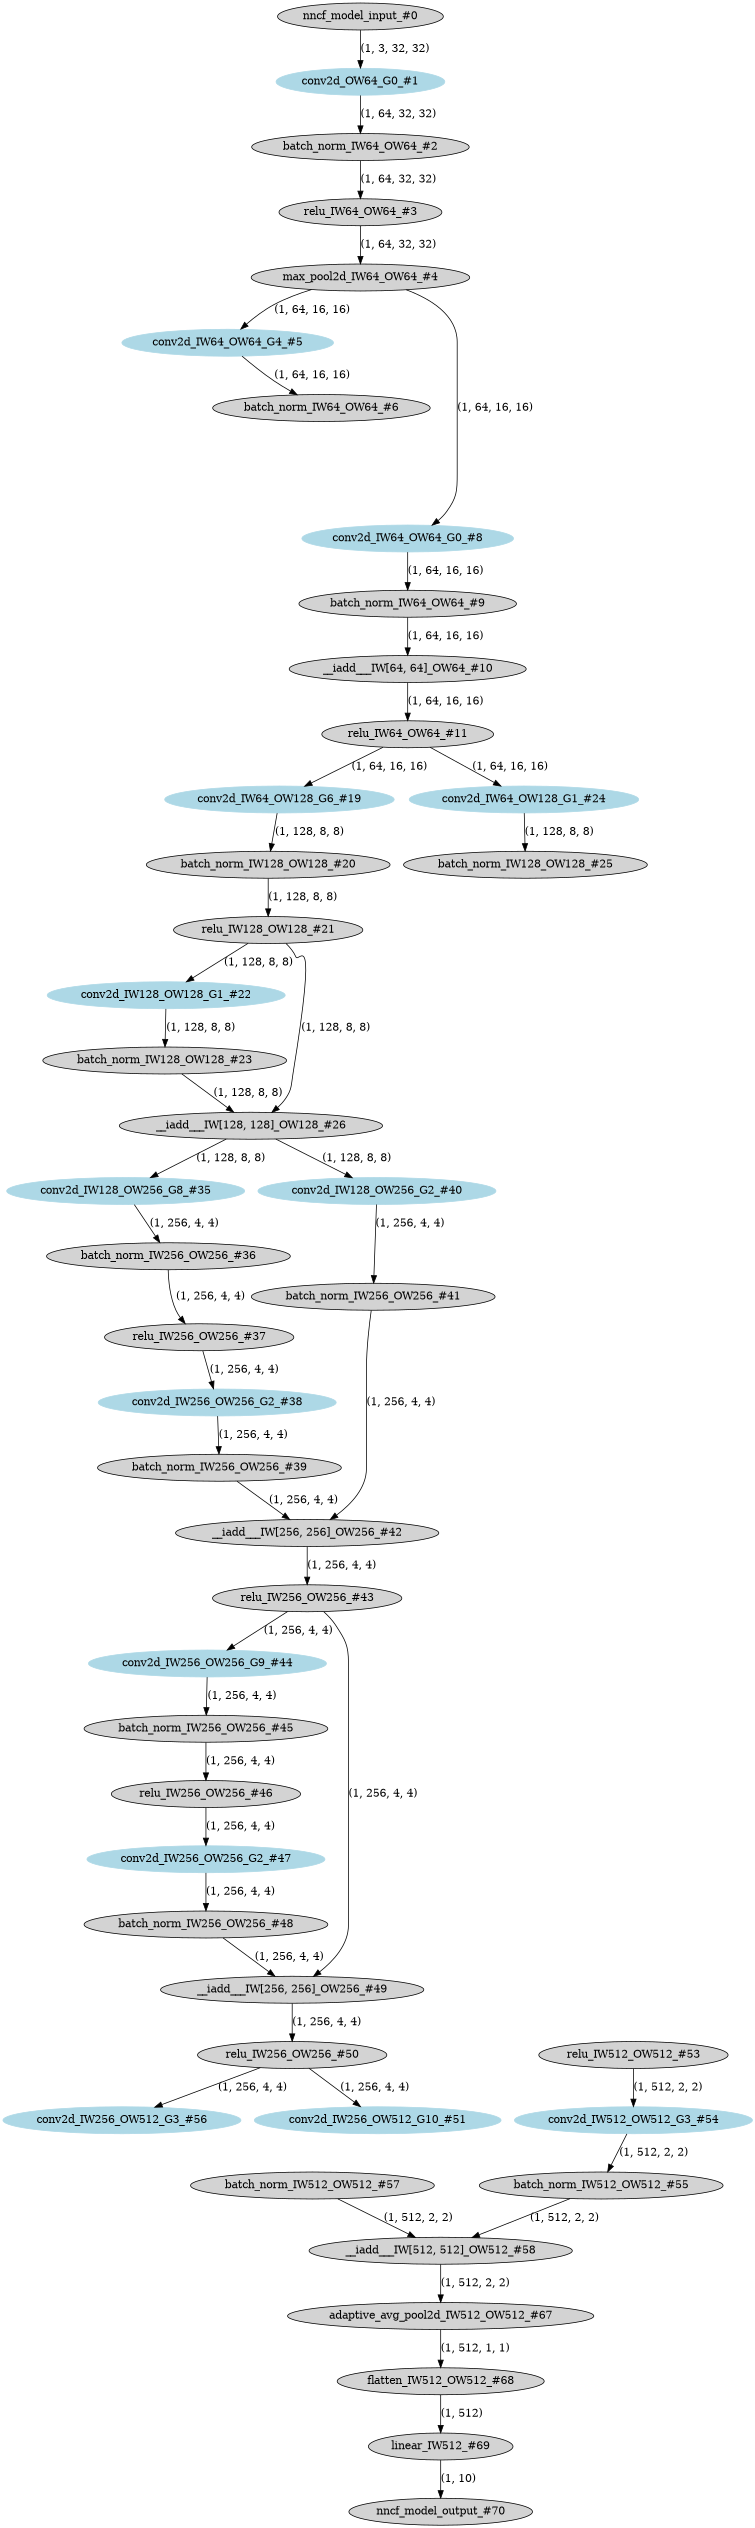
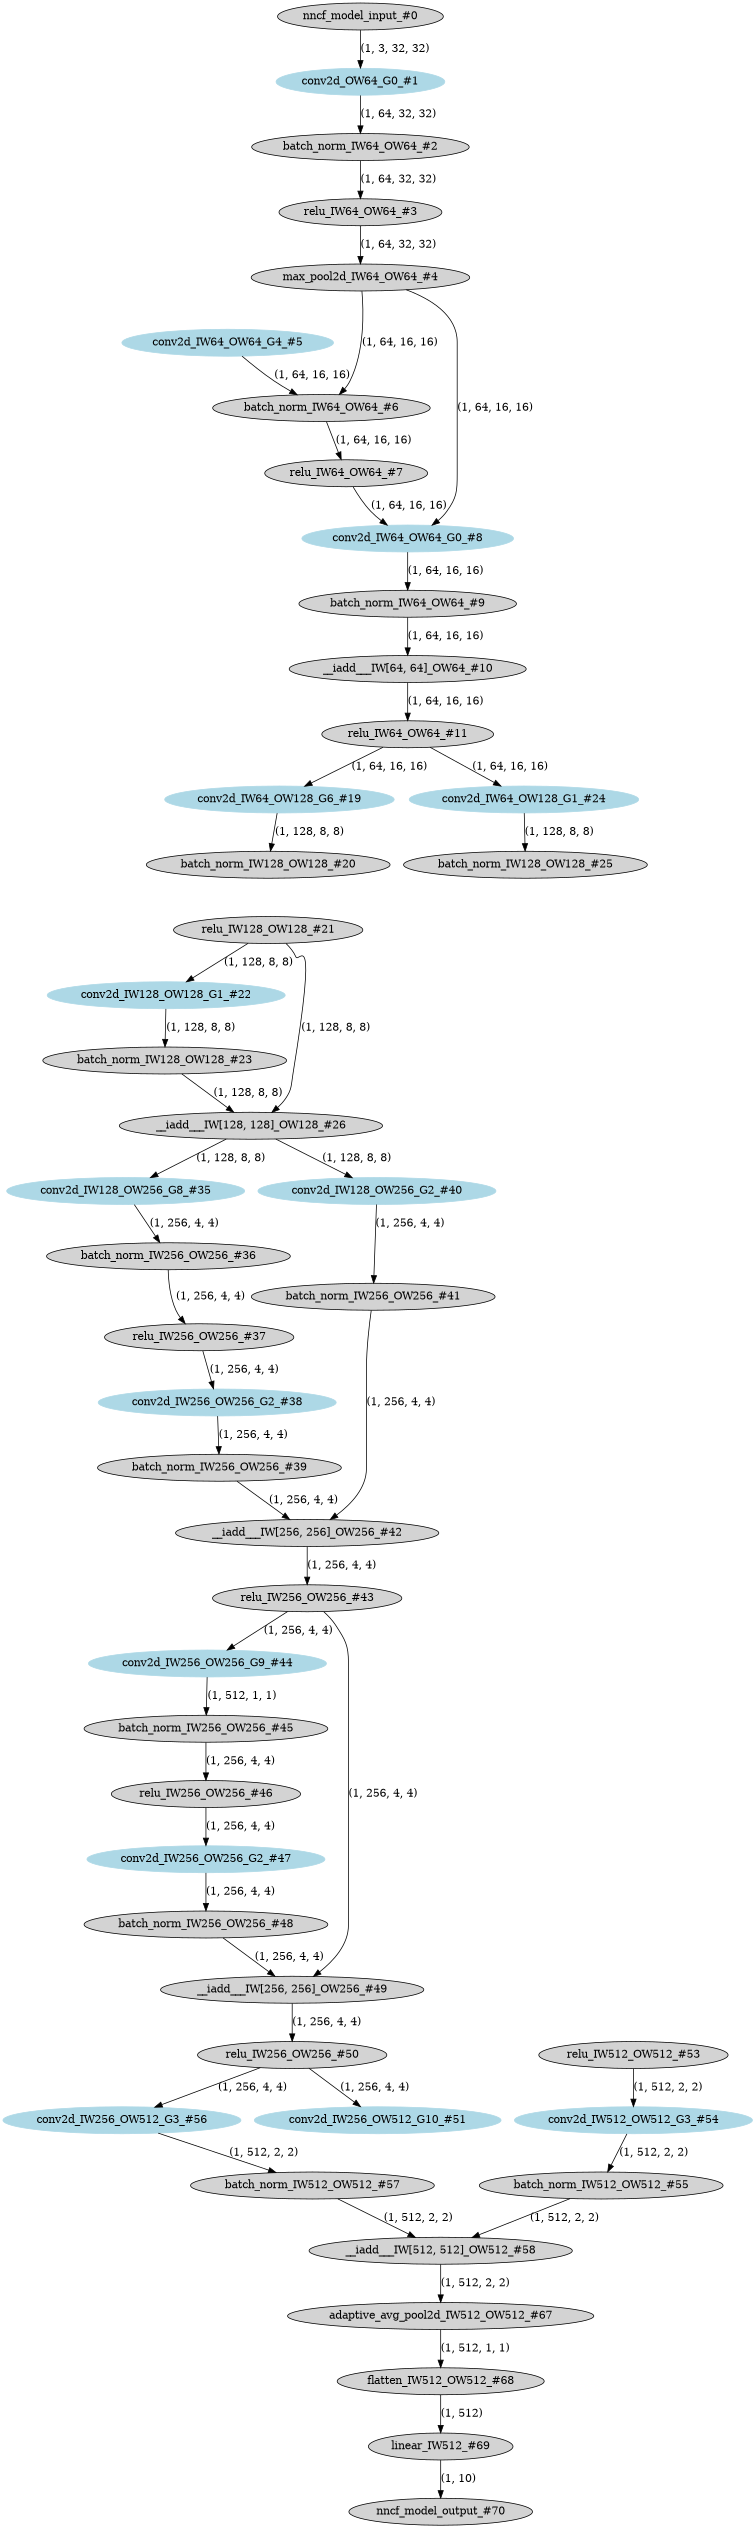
  strict digraph {
    node [style=filled type=conv2d]
    edge [style=solid]
    n1 [label="nncf_model_input_#0" type=nncf_model_input]
    n2 [color=lightblue label="conv2d_OW64_G0_#1"]
    n3 [label="batch_norm_IW64_OW64_#2" type=batch_norm]
    n4 [label="relu_IW64_OW64_#3" type=relu]
    n5 [label="max_pool2d_IW64_OW64_#4" type=max_pool2d]
    n6 [color=lightblue label="conv2d_IW64_OW64_G4_#5"]
    n7 [color=lightblue label="conv2d_IW64_OW64_G0_#8"]
    n8 [label="batch_norm_IW64_OW64_#6" type=batch_norm]
    n9 [label="__iadd___IW[64, 64]_OW64_#10" type=__iadd__]
    n10 [label="relu_IW64_OW64_#11" type=relu]
+   n11 [label="relu_IW64_OW64_#7" type=relu]
    n12 [label="batch_norm_IW64_OW64_#9" type=batch_norm]
    n13 [color=lightblue label="conv2d_IW64_OW128_G6_#19"]
    n14 [color=lightblue label="conv2d_IW64_OW128_G1_#24"]
    n15 [label="batch_norm_IW128_OW128_#20" type=batch_norm]
    n16 [label="batch_norm_IW128_OW128_#25" type=batch_norm]
    n17 [label="relu_IW128_OW128_#21" type=relu]
    n18 [color=lightblue label="conv2d_IW128_OW128_G1_#22"]
    n19 [label="__iadd___IW[128, 128]_OW128_#26" type=__iadd__]
    n20 [label="batch_norm_IW128_OW128_#23" type=batch_norm]
    n21 [color=lightblue label="conv2d_IW128_OW256_G8_#35"]
    n22 [color=lightblue label="conv2d_IW128_OW256_G2_#40"]
    n23 [label="batch_norm_IW256_OW256_#36" type=batch_norm]
    n24 [label="batch_norm_IW256_OW256_#41" type=batch_norm]
    n25 [label="relu_IW256_OW256_#37" type=relu]
    n26 [color=lightblue label="conv2d_IW256_OW256_G2_#38"]
    n27 [label="batch_norm_IW256_OW256_#39" type=batch_norm]
    n28 [label="__iadd___IW[256, 256]_OW256_#42" type=__iadd__]
    n29 [label="relu_IW256_OW256_#43" type=relu]
    n30 [color=lightblue label="conv2d_IW256_OW256_G9_#44"]
    n31 [label="__iadd___IW[256, 256]_OW256_#49" type=__iadd__]
    n32 [label="batch_norm_IW256_OW256_#45" type=batch_norm]
    n33 [label="relu_IW256_OW256_#50" type=relu]
    n34 [label="relu_IW256_OW256_#46" type=relu]
    n35 [color=lightblue label="conv2d_IW256_OW256_G2_#47"]
    n36 [label="batch_norm_IW256_OW256_#48" type=batch_norm]
    n37 [color=lightblue label="conv2d_IW256_OW512_G10_#51"]
    n38 [color=lightblue label="conv2d_IW256_OW512_G3_#56"]
    n39 [label="batch_norm_IW512_OW512_#57" type=batch_norm]
    n40 [label="relu_IW512_OW512_#53" type=relu]
    n41 [color=lightblue label="conv2d_IW512_OW512_G3_#54"]
    n42 [label="batch_norm_IW512_OW512_#55" type=batch_norm]
    n43 [label="__iadd___IW[512, 512]_OW512_#58" type=__iadd__]
    n44 [label="adaptive_avg_pool2d_IW512_OW512_#67" type=adaptive_avg_pool2d]
    n45 [label="flatten_IW512_OW512_#68" type=flatten]
    n46 [label="linear_IW512_#69" type=linear]
    n47 [label="nncf_model_output_#70" type=nncf_model_output]
    n1 -> n2 [label="(1, 3, 32, 32)"]
    n2 -> n3 [label="(1, 64, 32, 32)"]
    n3 -> n4 [label="(1, 64, 32, 32)"]
    n4 -> n5 [label="(1, 64, 32, 32)"]
-   n5 -> n6 [label="(1, 64, 16, 16)"]
+   n5 -> n8 [label="(1, 64, 16, 16)"]
    n5 -> n7 [label="(1, 64, 16, 16)"]
    n6 -> n8 [label="(1, 64, 16, 16)"]
    n7 -> n12 [label="(1, 64, 16, 16)"]
+   n8 -> n11 [label="(1, 64, 16, 16)"]
    n9 -> n10 [label="(1, 64, 16, 16)"]
    n10 -> n13 [label="(1, 64, 16, 16)"]
    n10 -> n14 [label="(1, 64, 16, 16)"]
+   n11 -> n7 [label="(1, 64, 16, 16)"]
    n12 -> n9 [label="(1, 64, 16, 16)"]
    n13 -> n15 [label="(1, 128, 8, 8)"]
    n14 -> n16 [label="(1, 128, 8, 8)"]
-   n15 -> n17 [label="(1, 128, 8, 8)"]
    n17 -> n18 [label="(1, 128, 8, 8)"]
    n17 -> n19 [label="(1, 128, 8, 8)"]
    n18 -> n20 [label="(1, 128, 8, 8)"]
    n19 -> n21 [label="(1, 128, 8, 8)"]
    n19 -> n22 [label="(1, 128, 8, 8)"]
    n20 -> n19 [label="(1, 128, 8, 8)"]
    n21 -> n23 [label="(1, 256, 4, 4)"]
    n22 -> n24 [label="(1, 256, 4, 4)"]
    n23 -> n25 [label="(1, 256, 4, 4)"]
    n24 -> n28 [label="(1, 256, 4, 4)"]
    n25 -> n26 [label="(1, 256, 4, 4)"]
    n26 -> n27 [label="(1, 256, 4, 4)"]
    n27 -> n28 [label="(1, 256, 4, 4)"]
    n28 -> n29 [label="(1, 256, 4, 4)"]
    n29 -> n30 [label="(1, 256, 4, 4)"]
    n29 -> n31 [label="(1, 256, 4, 4)"]
-   n30 -> n32 [label="(1, 256, 4, 4)"]
+   n30 -> n32 [label="(1, 512, 1, 1)"]
    n31 -> n33 [label="(1, 256, 4, 4)"]
    n32 -> n34 [label="(1, 256, 4, 4)"]
    n33 -> n37 [label="(1, 256, 4, 4)"]
    n33 -> n38 [label="(1, 256, 4, 4)"]
    n34 -> n35 [label="(1, 256, 4, 4)"]
    n35 -> n36 [label="(1, 256, 4, 4)"]
    n36 -> n31 [label="(1, 256, 4, 4)"]
+   n38 -> n39 [label="(1, 512, 2, 2)"]
    n39 -> n43 [label="(1, 512, 2, 2)"]
    n40 -> n41 [label="(1, 512, 2, 2)"]
    n41 -> n42 [label="(1, 512, 2, 2)"]
    n42 -> n43 [label="(1, 512, 2, 2)"]
    n43 -> n44 [label="(1, 512, 2, 2)"]
    n44 -> n45 [label="(1, 512, 1, 1)"]
    n45 -> n46 [label="(1, 512)"]
    n46 -> n47 [label="(1, 10)"]
  }
